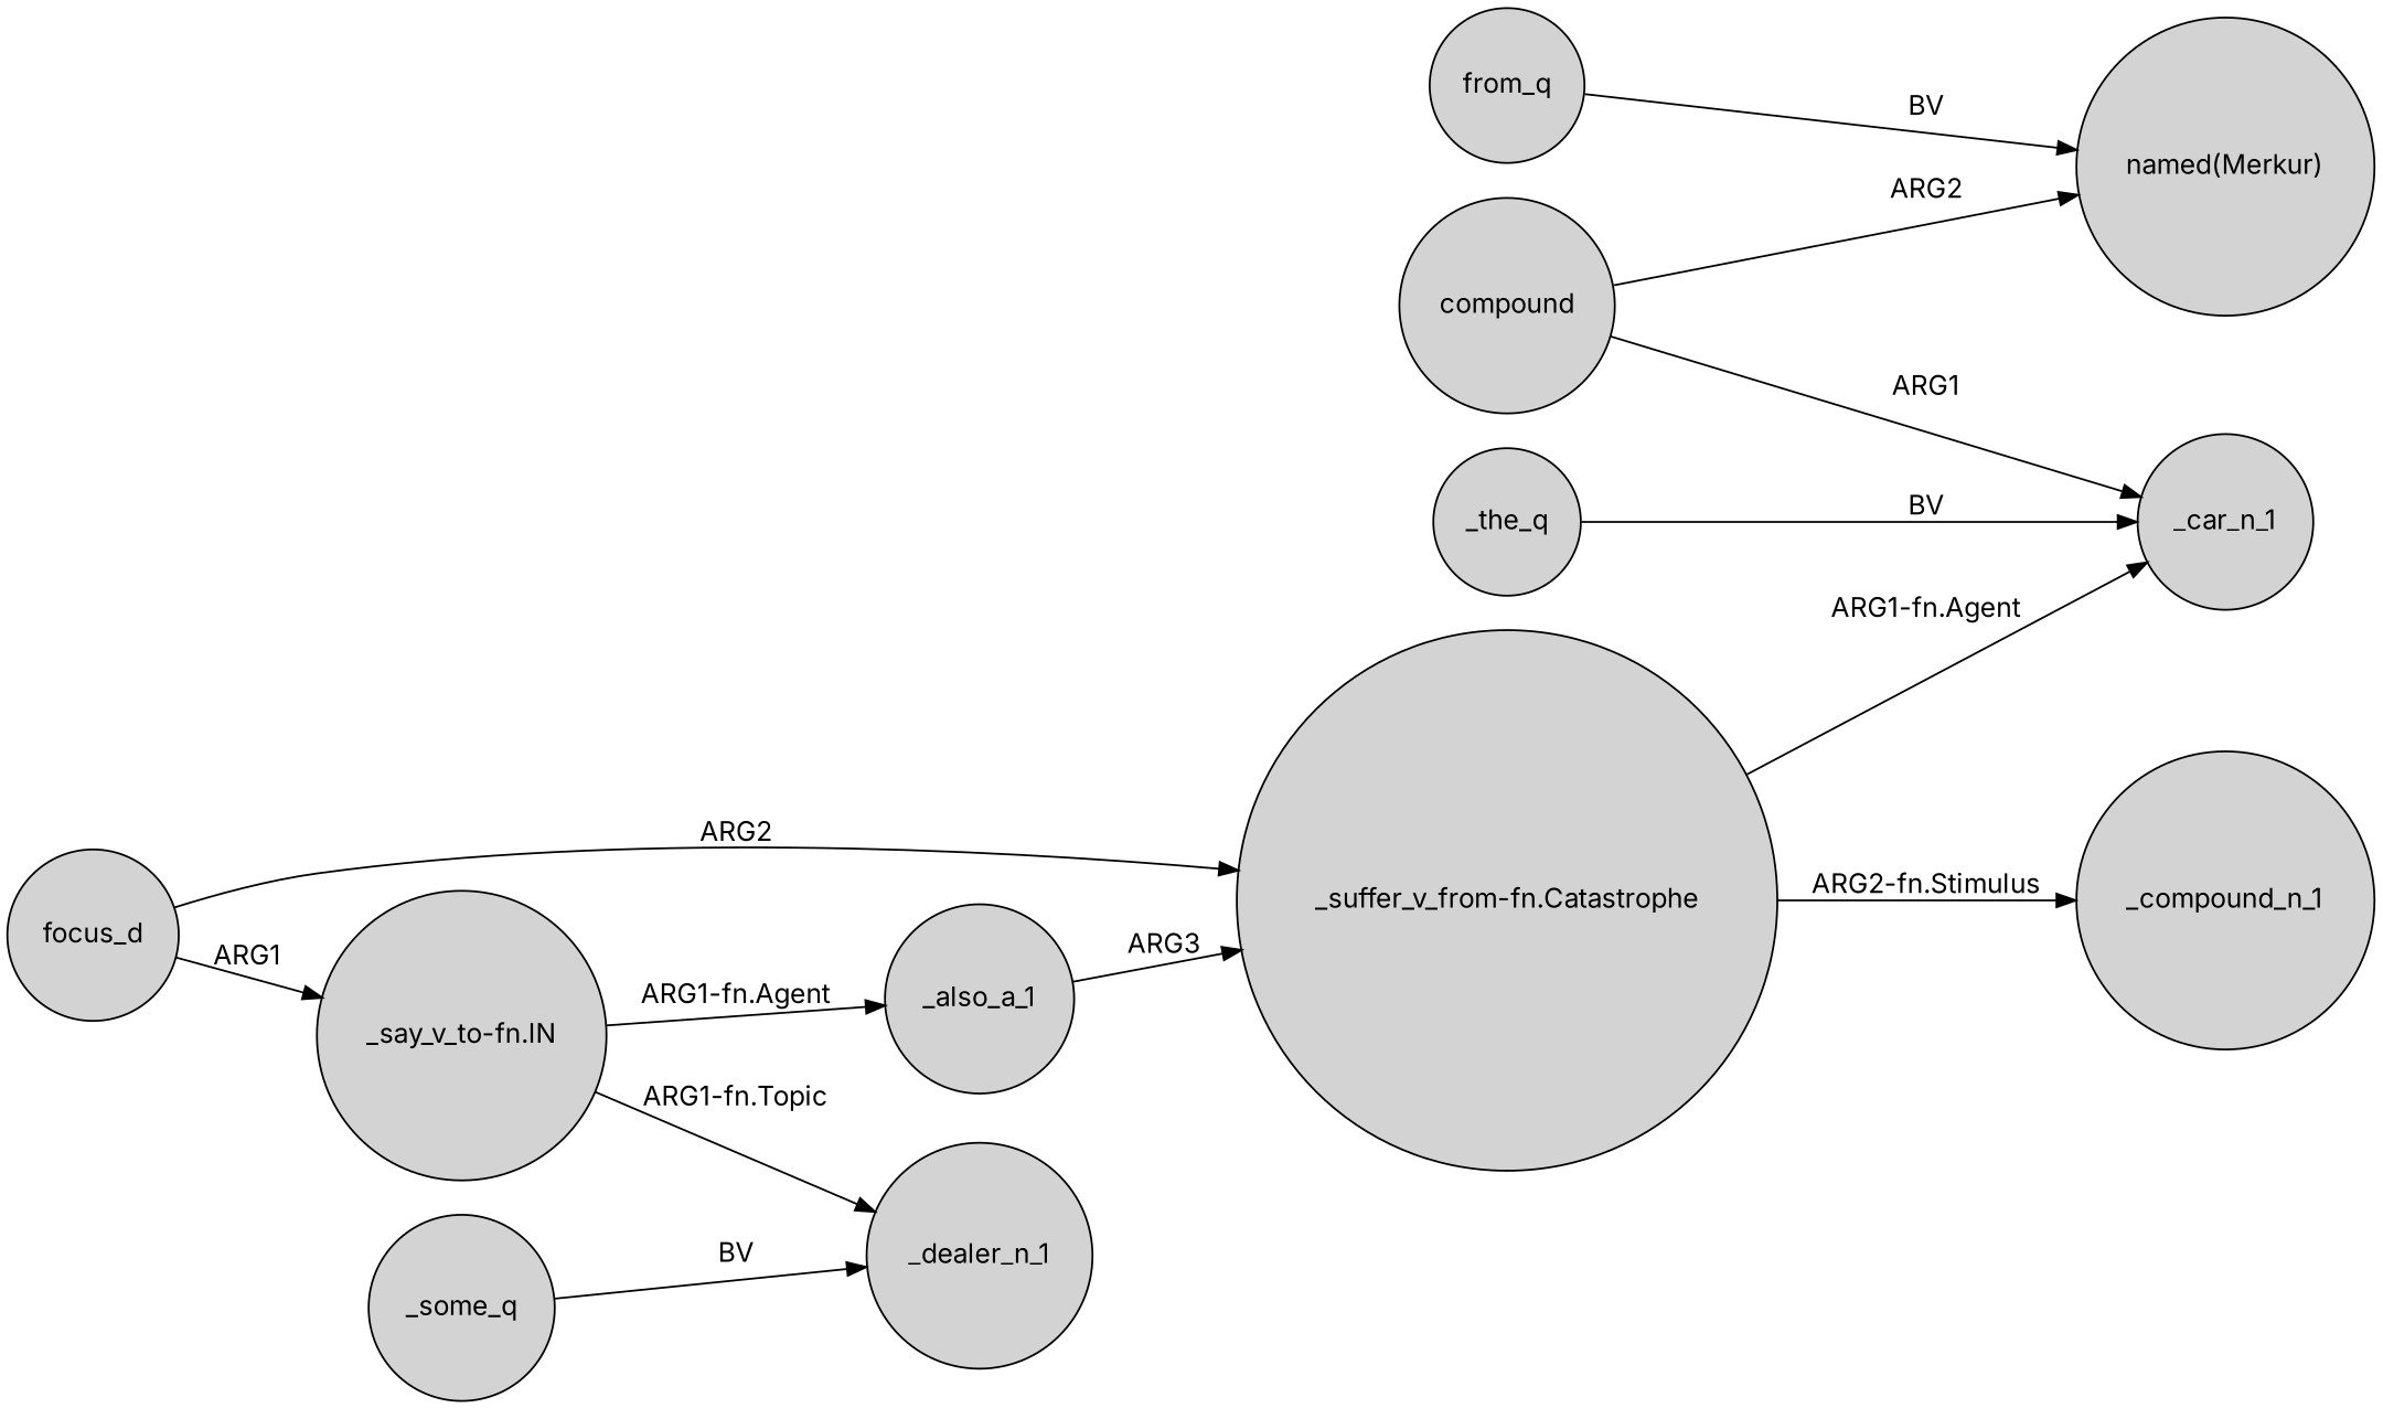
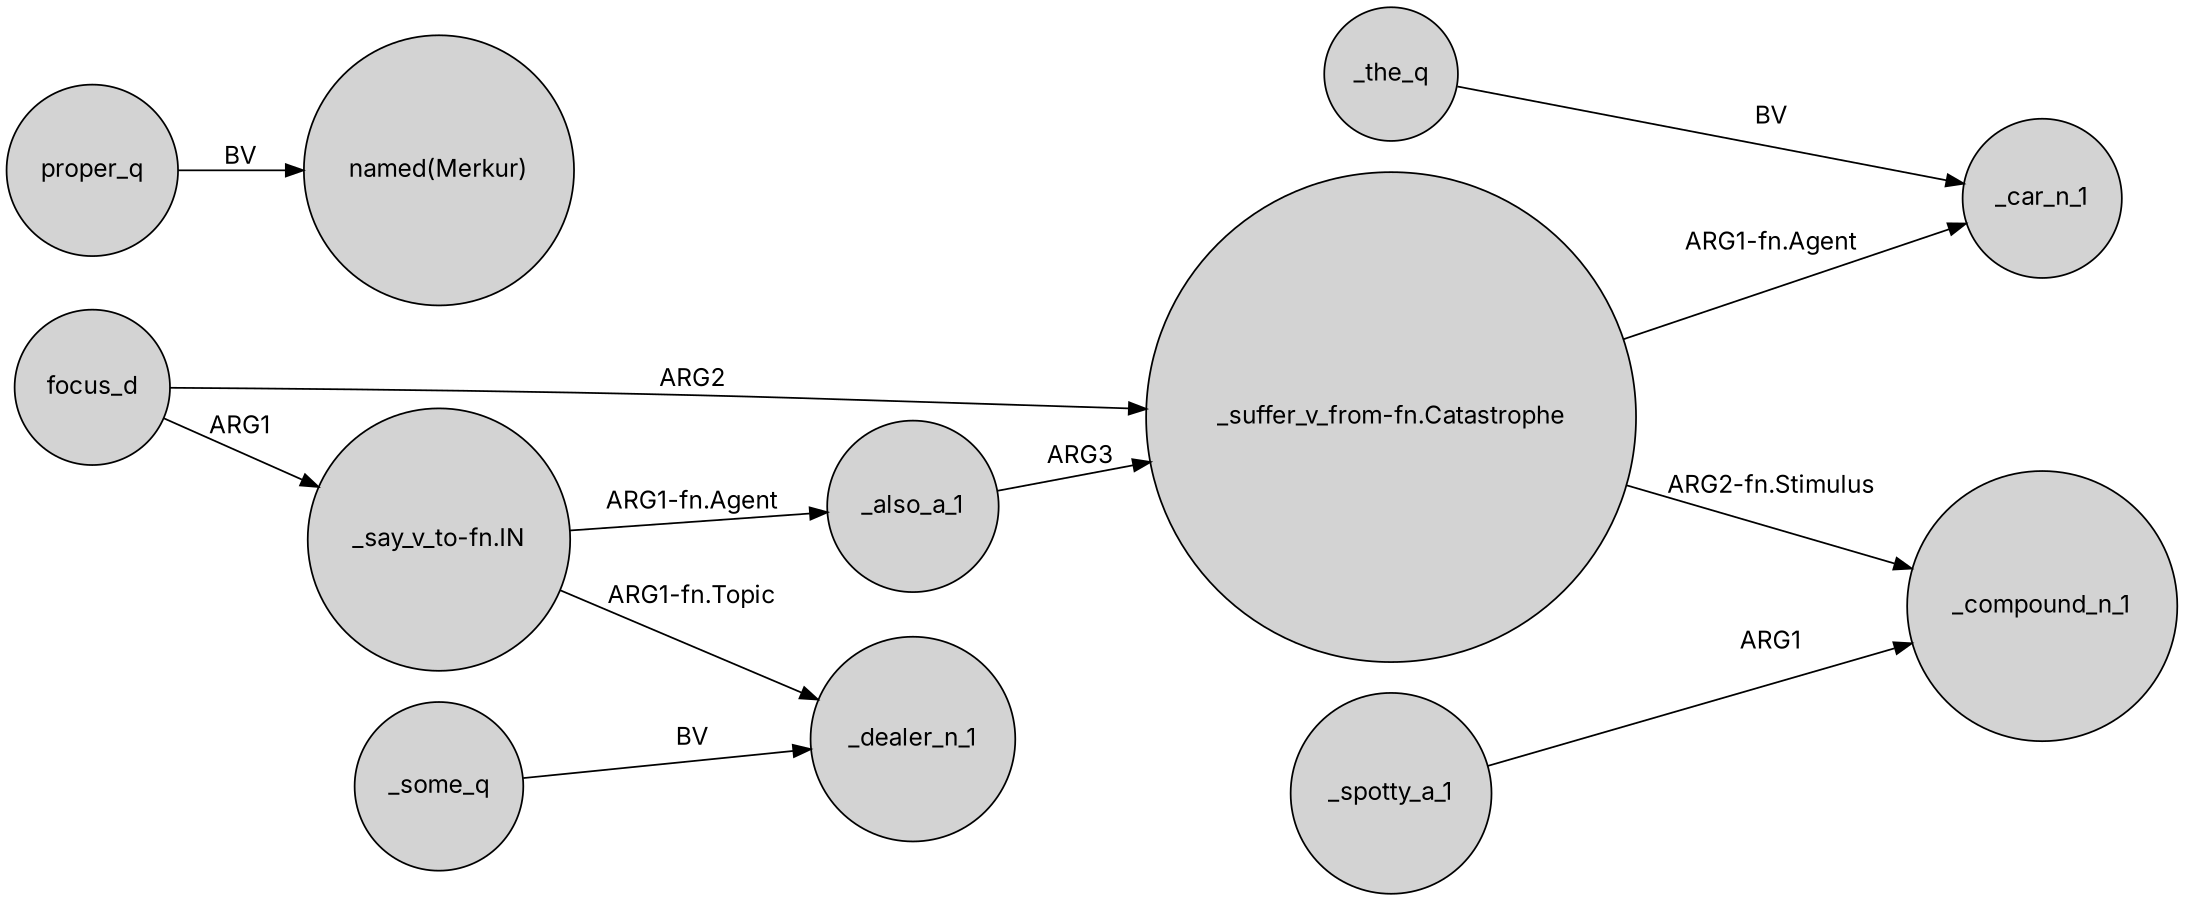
  digraph {
    fontname=Inter
    rankdir=LR
    node [fontname=Inter shape=circle style=filled]
    edge [fontname=Inter]
    "_suffer_v_from-fn.Catastrophe"
    _car_n_1
    n3 [label=_compound_n_1]
-   compound
    "named(Merkur)"
    _the_q
    _some_q
    _dealer_n_1
    focus_d
    "_say_v_to-fn.IN"
    _also_a_1
-   proper_q [label=from_q]
+   proper_q
+   _spotty_a_1
    "_suffer_v_from-fn.Catastrophe" -> _car_n_1 [label="ARG1-fn.Agent"]
    "_suffer_v_from-fn.Catastrophe" -> n3 [label="ARG2-fn.Stimulus"]
-   compound -> _car_n_1 [label=ARG1]
-   compound -> "named(Merkur)" [label=ARG2]
    _the_q -> _car_n_1 [label=BV]
    _some_q -> _dealer_n_1 [label=BV]
    focus_d -> "_suffer_v_from-fn.Catastrophe" [label=ARG2]
    focus_d -> "_say_v_to-fn.IN" [label=ARG1]
    "_say_v_to-fn.IN" -> _dealer_n_1 [label="ARG1-fn.Topic"]
    "_say_v_to-fn.IN" -> _also_a_1 [label="ARG1-fn.Agent"]
    _also_a_1 -> "_suffer_v_from-fn.Catastrophe" [label=ARG3]
    proper_q -> "named(Merkur)" [label=BV]
+   _spotty_a_1 -> n3 [label=ARG1]
  }
